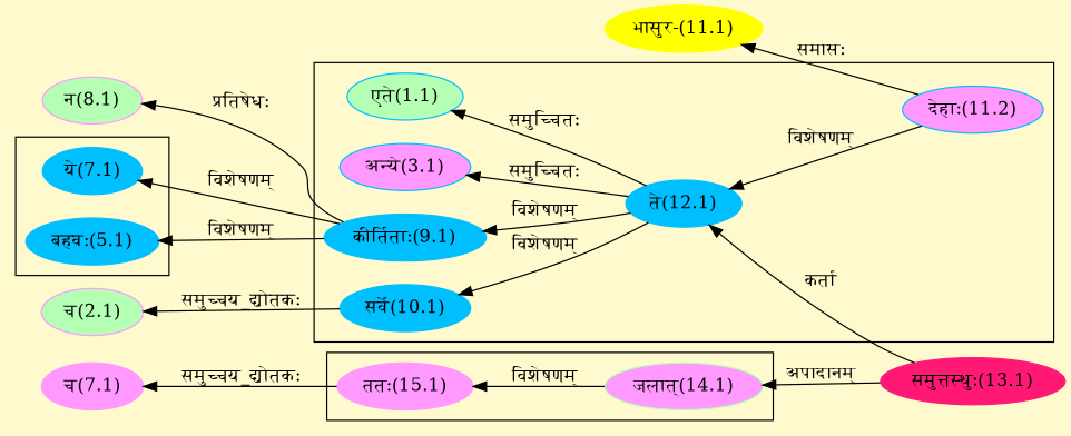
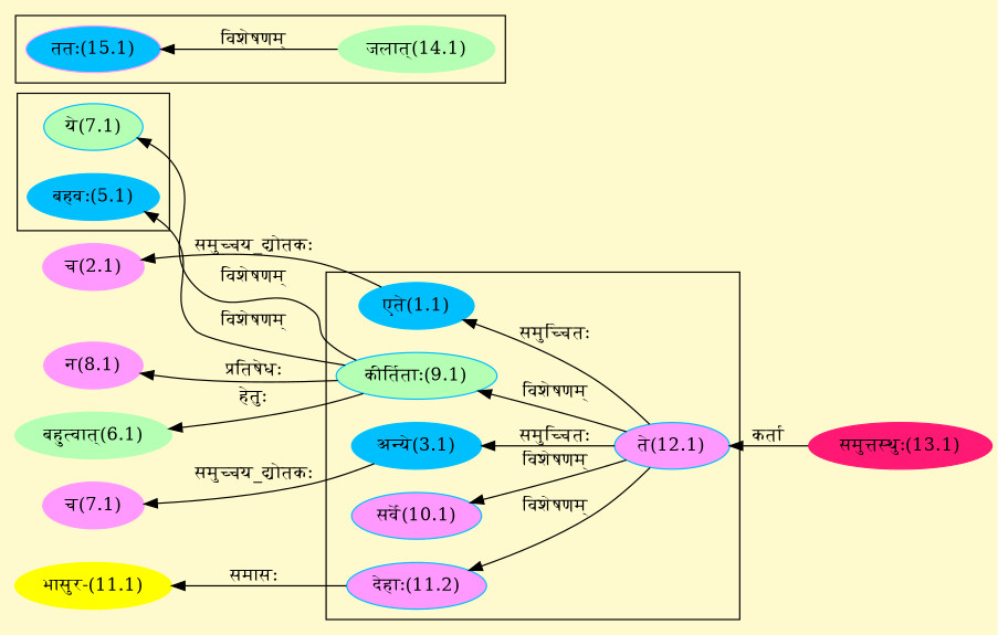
  digraph {
    bgcolor=lemonchiffon1
    compound=true
    rankdir=LR
    node [color="#00BFFF" style=filled]
    edge [dir=back]
-   n1 [label="एते(1.1)" fillcolor="#B4FFB4"]
-   n2 [label="ते(12.1)"]
-   n3 [label="अन्ये(3.1)" fillcolor="#FF99FF"]
-   n4 [label="कीर्तिताः(9.1)"]
-   n5 [label="सर्वे(10.1)"]
+   n1 [label="एते(1.1)"]
+   n2 [label="ते(12.1)" fillcolor="#FF99FF"]
+   n3 [label="अन्ये(3.1)"]
+   n4 [label="कीर्तिताः(9.1)" fillcolor="#B4FFB4"]
+   n5 [label="सर्वे(10.1)" fillcolor="#FF99FF"]
    n6 [fillcolor="#FF99FF" label="देहाः(11.2)"]
    n7 [label="बहवः(5.1)"]
-   n8 [label="ये(7.1)"]
-   n9 [color="#FF99FF" label="ततः(15.1)"]
-   n10 [color="#B4FFB4" label="जलात्(14.1)" fillcolor="#FF99FF"]
+   n8 [label="ये(7.1)" fillcolor="#B4FFB4"]
+   n9 [color="#FF99FF" label="ततः(15.1)" fillcolor="#00BFFF"]
+   n10 [color="#B4FFB4" label="जलात्(14.1)"]
    n11 [color="#FF1975" label="समुत्तस्थुः(13.1)"]
-   n12 [color="#FF99FF" label="च(2.1)" fillcolor="#B4FFB4"]
+   n12 [color="#FF99FF" label="च(2.1)"]
    n13 [color="#FF99FF" label="च(7.1)"]
-   n15 [color="#FF99FF" label="न(8.1)" fillcolor="#B4FFB4"]
+   n14 [color="#B4FFB4" label="बहुत्वात्(6.1)"]
+   n15 [color="#FF99FF" label="न(8.1)"]
    n16 [color="#FFFF00" label="भासुर-(11.1)"]
    subgraph cluster_1 {
      n1
      n2
      n3
      n4
      n5
      n6
    }
    subgraph cluster_2 {
      n7
      n8
    }
    subgraph cluster_3 {
      n9
      n10
    }
    n1 -> n2 [label="समुच्चितः"]
    n2 -> n11 [label="कर्ता"]
    n3 -> n2 [label="समुच्चितः"]
    n4 -> n2 [label="विशेषणम्"]
    n5 -> n2 [label="विशेषणम्"]
-   n2 -> n6 [label="विशेषणम्"]
+   n6 -> n2 [label="विशेषणम्"]
    n7 -> n4 [label="विशेषणम्"]
    n8 -> n4 [label="विशेषणम्"]
    n9 -> n10 [label="विशेषणम्"]
-   n10 -> n11 [label="अपादानम्"]
-   n12 -> n5 [label="समुच्चय_द्योतकः"]
-   n13 -> n9 [label="समुच्चय_द्योतकः"]
+   n12 -> n1 [label="समुच्चय_द्योतकः"]
+   n13 -> n3 [label="समुच्चय_द्योतकः"]
+   n14 -> n4 [label="हेतुः"]
    n15 -> n4 [label="प्रतिषेधः"]
    n16 -> n6 [label="समासः"]
  }
